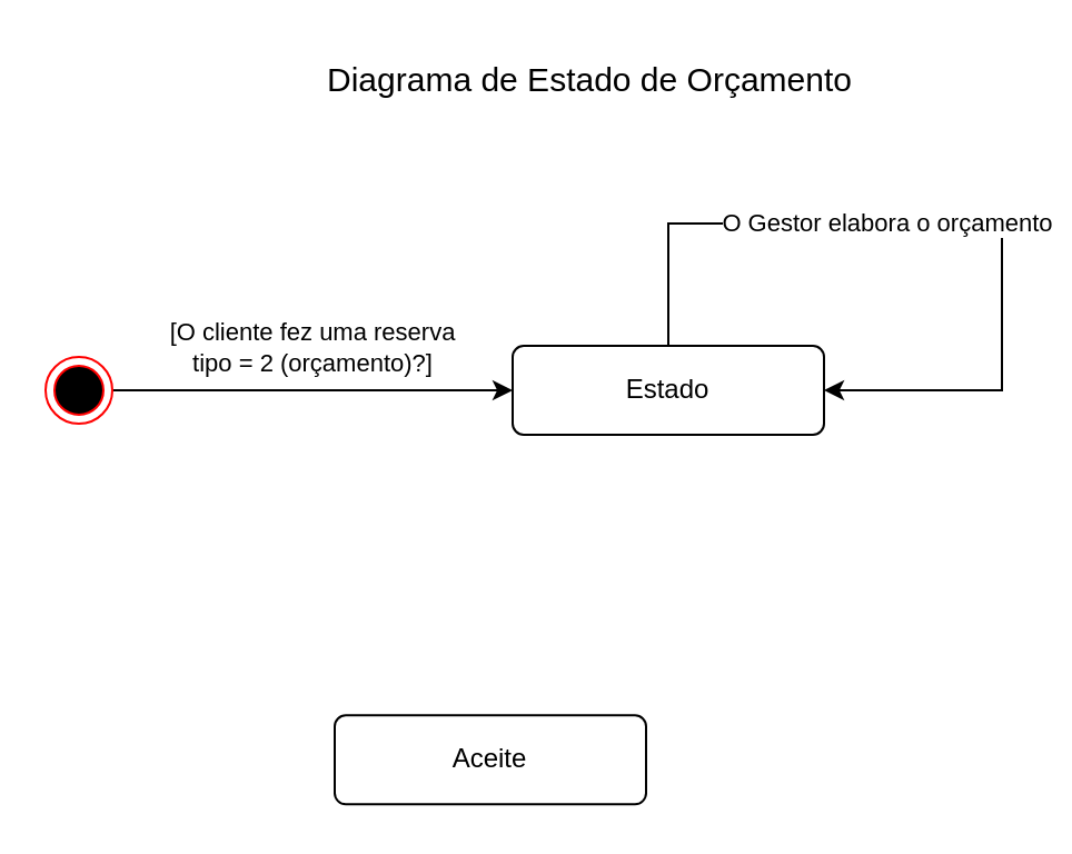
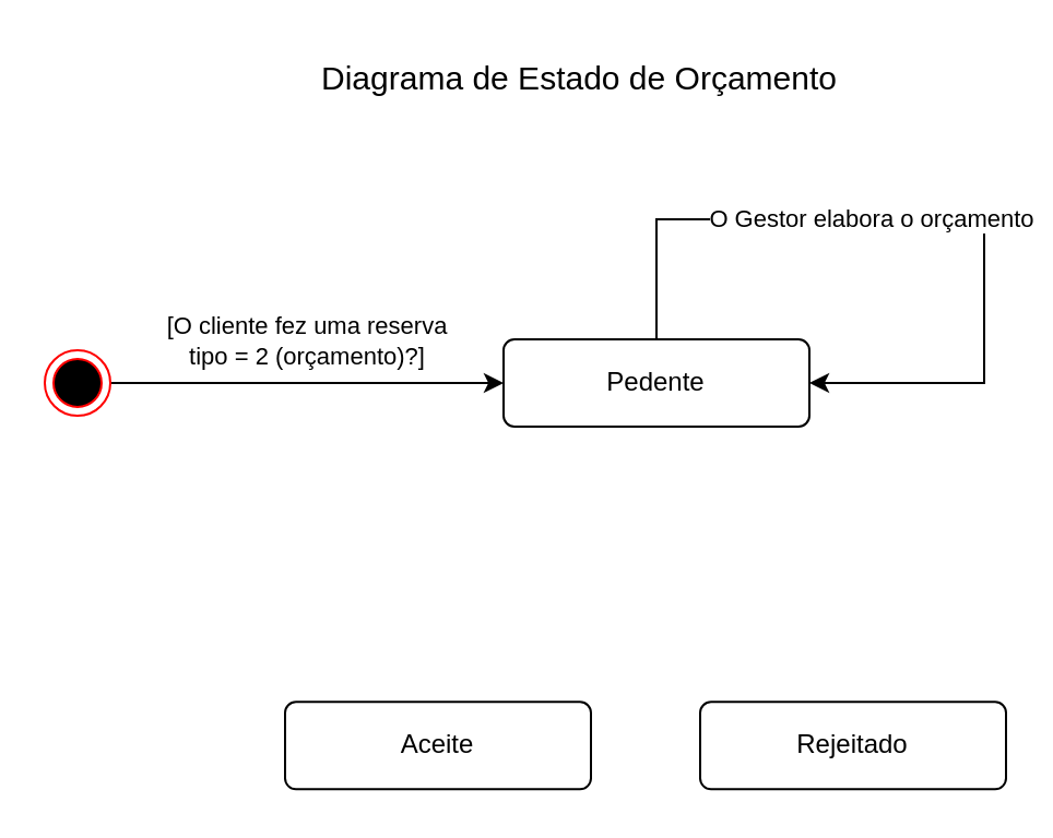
  <mxCell id="0" />
  <mxCell id="1" parent="0" />
  <mxCell id="2" style="edgeStyle=orthogonalEdgeStyle;rounded=0;orthogonalLoop=1;jettySize=auto;html=1;" parent="1" source="4" target="5" edge="1"><mxGeometry relative="1" as="geometry"><mxPoint x="100" y="175" as="targetPoint" /></mxGeometry></mxCell>
  <mxCell id="3" value="[O cliente fez uma reserva&lt;div&gt;tipo = 2 (orçamento)?]&lt;/div&gt;" style="edgeLabel;html=1;align=center;verticalAlign=middle;resizable=0;points=[];" parent="2" vertex="1" connectable="0"><mxGeometry x="-0.44" y="-1" relative="1" as="geometry"><mxPoint x="39" y="-21" as="offset" /></mxGeometry></mxCell>
  <mxCell id="4" value="" style="ellipse;html=1;shape=endState;fillColor=#000000;strokeColor=#ff0000;" parent="1" vertex="1"><mxGeometry x="20" y="160" width="30" height="30" as="geometry" /></mxCell>
- <mxCell id="5" value="Estado" style="html=1;align=center;verticalAlign=middle;rounded=1;absoluteArcSize=1;arcSize=10;dashed=0;whiteSpace=wrap;" parent="1" vertex="1"><mxGeometry x="230" y="155" width="140" height="40" as="geometry" /></mxCell>
- <mxCell id="6" value="Aceite" style="html=1;align=center;verticalAlign=middle;rounded=1;absoluteArcSize=1;arcSize=10;dashed=0;whiteSpace=wrap;" parent="1" vertex="1"><mxGeometry x="150" y="321.15" width="140" height="40" as="geometry" /></mxCell>
+ <mxCell id="5" value="Pedente" style="html=1;align=center;verticalAlign=middle;rounded=1;absoluteArcSize=1;arcSize=10;dashed=0;whiteSpace=wrap;" parent="1" vertex="1"><mxGeometry x="230" y="155" width="140" height="40" as="geometry" /></mxCell>
+ <mxCell id="6" value="Aceite" style="html=1;align=center;verticalAlign=middle;rounded=1;absoluteArcSize=1;arcSize=10;dashed=0;whiteSpace=wrap;" parent="1" vertex="1"><mxGeometry x="130" y="321.15" width="140" height="40" as="geometry" /></mxCell>
  <mxCell id="7" style="edgeStyle=orthogonalEdgeStyle;rounded=0;orthogonalLoop=1;jettySize=auto;html=1;" parent="1" source="5" target="5" edge="1"><mxGeometry relative="1" as="geometry"><mxPoint x="370" y="170" as="sourcePoint" /><mxPoint x="370" y="190" as="targetPoint" /><Array as="points"><mxPoint x="300" y="100" /><mxPoint x="450" y="100" /><mxPoint x="450" y="175" /></Array></mxGeometry></mxCell>
  <mxCell id="8" value="O Gestor elabora o orçamento&amp;nbsp;" style="edgeLabel;html=1;align=center;verticalAlign=middle;resizable=0;points=[];" parent="7" vertex="1" connectable="0"><mxGeometry x="-0.404" y="1" relative="1" as="geometry"><mxPoint x="47" as="offset" /></mxGeometry></mxCell>
+ <mxCell id="9" value="Rejeitado" style="html=1;align=center;verticalAlign=middle;rounded=1;absoluteArcSize=1;arcSize=10;dashed=0;whiteSpace=wrap;" parent="1" vertex="1"><mxGeometry x="320" y="321.15" width="140" height="40" as="geometry" /></mxCell>
  <mxCell id="10" value="Diagrama de Estado de Orçamento" style="text;html=1;align=center;verticalAlign=middle;whiteSpace=wrap;rounded=0;fontSize=15;" parent="1" vertex="1"><mxGeometry x="140" y="20" width="250" height="30" as="geometry" /></mxCell>
